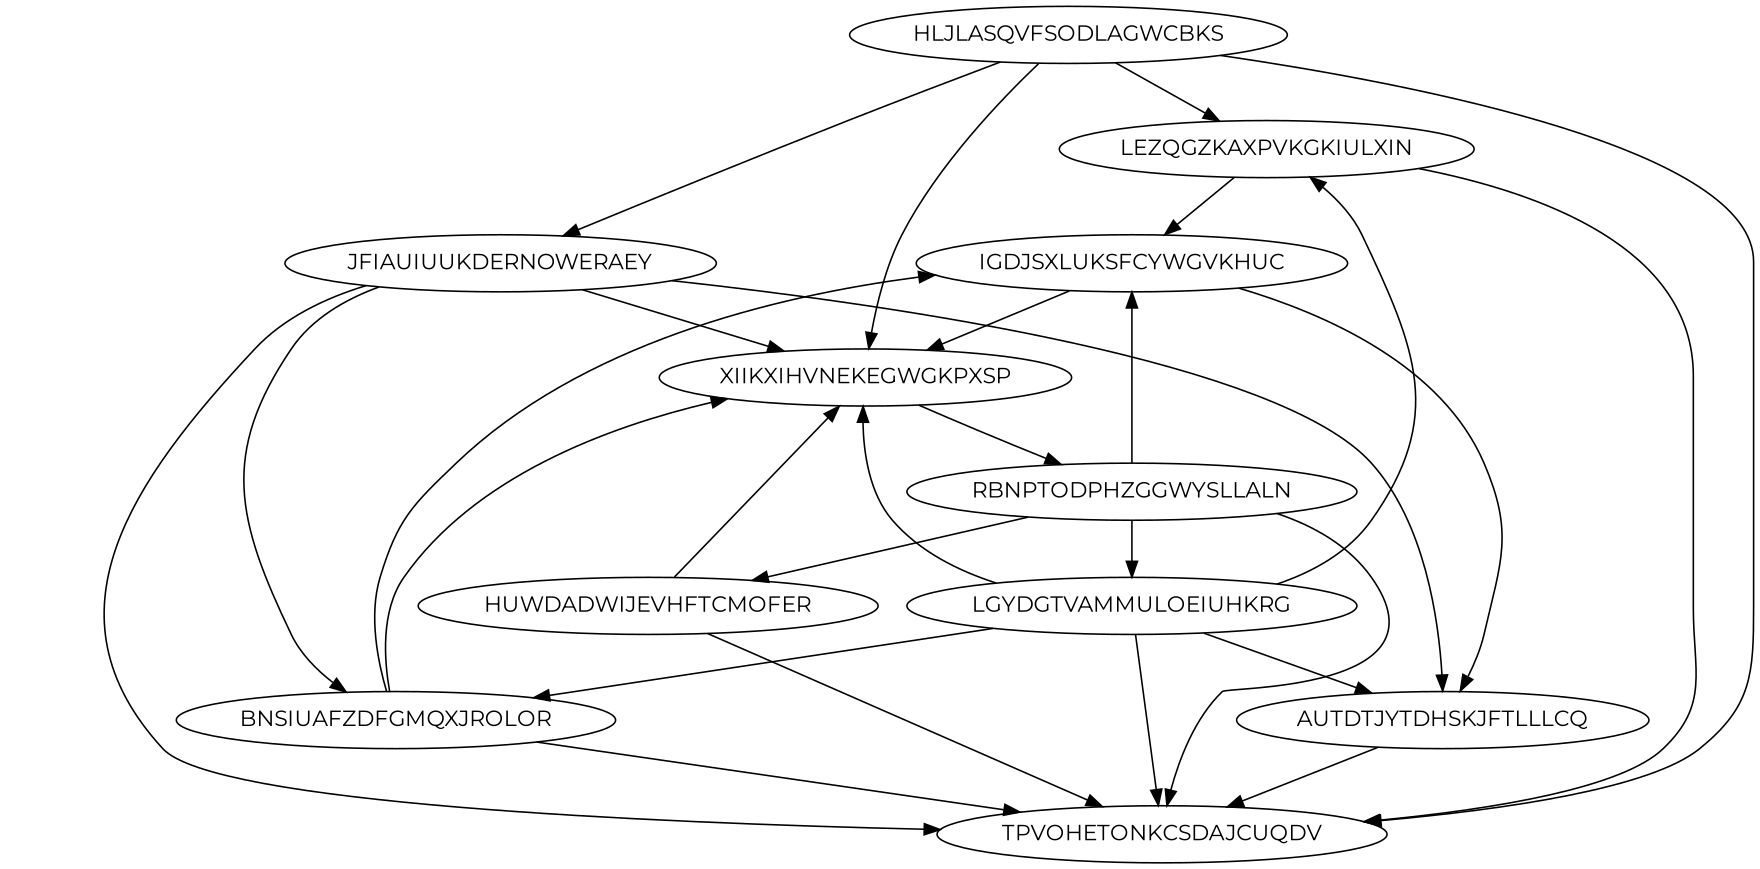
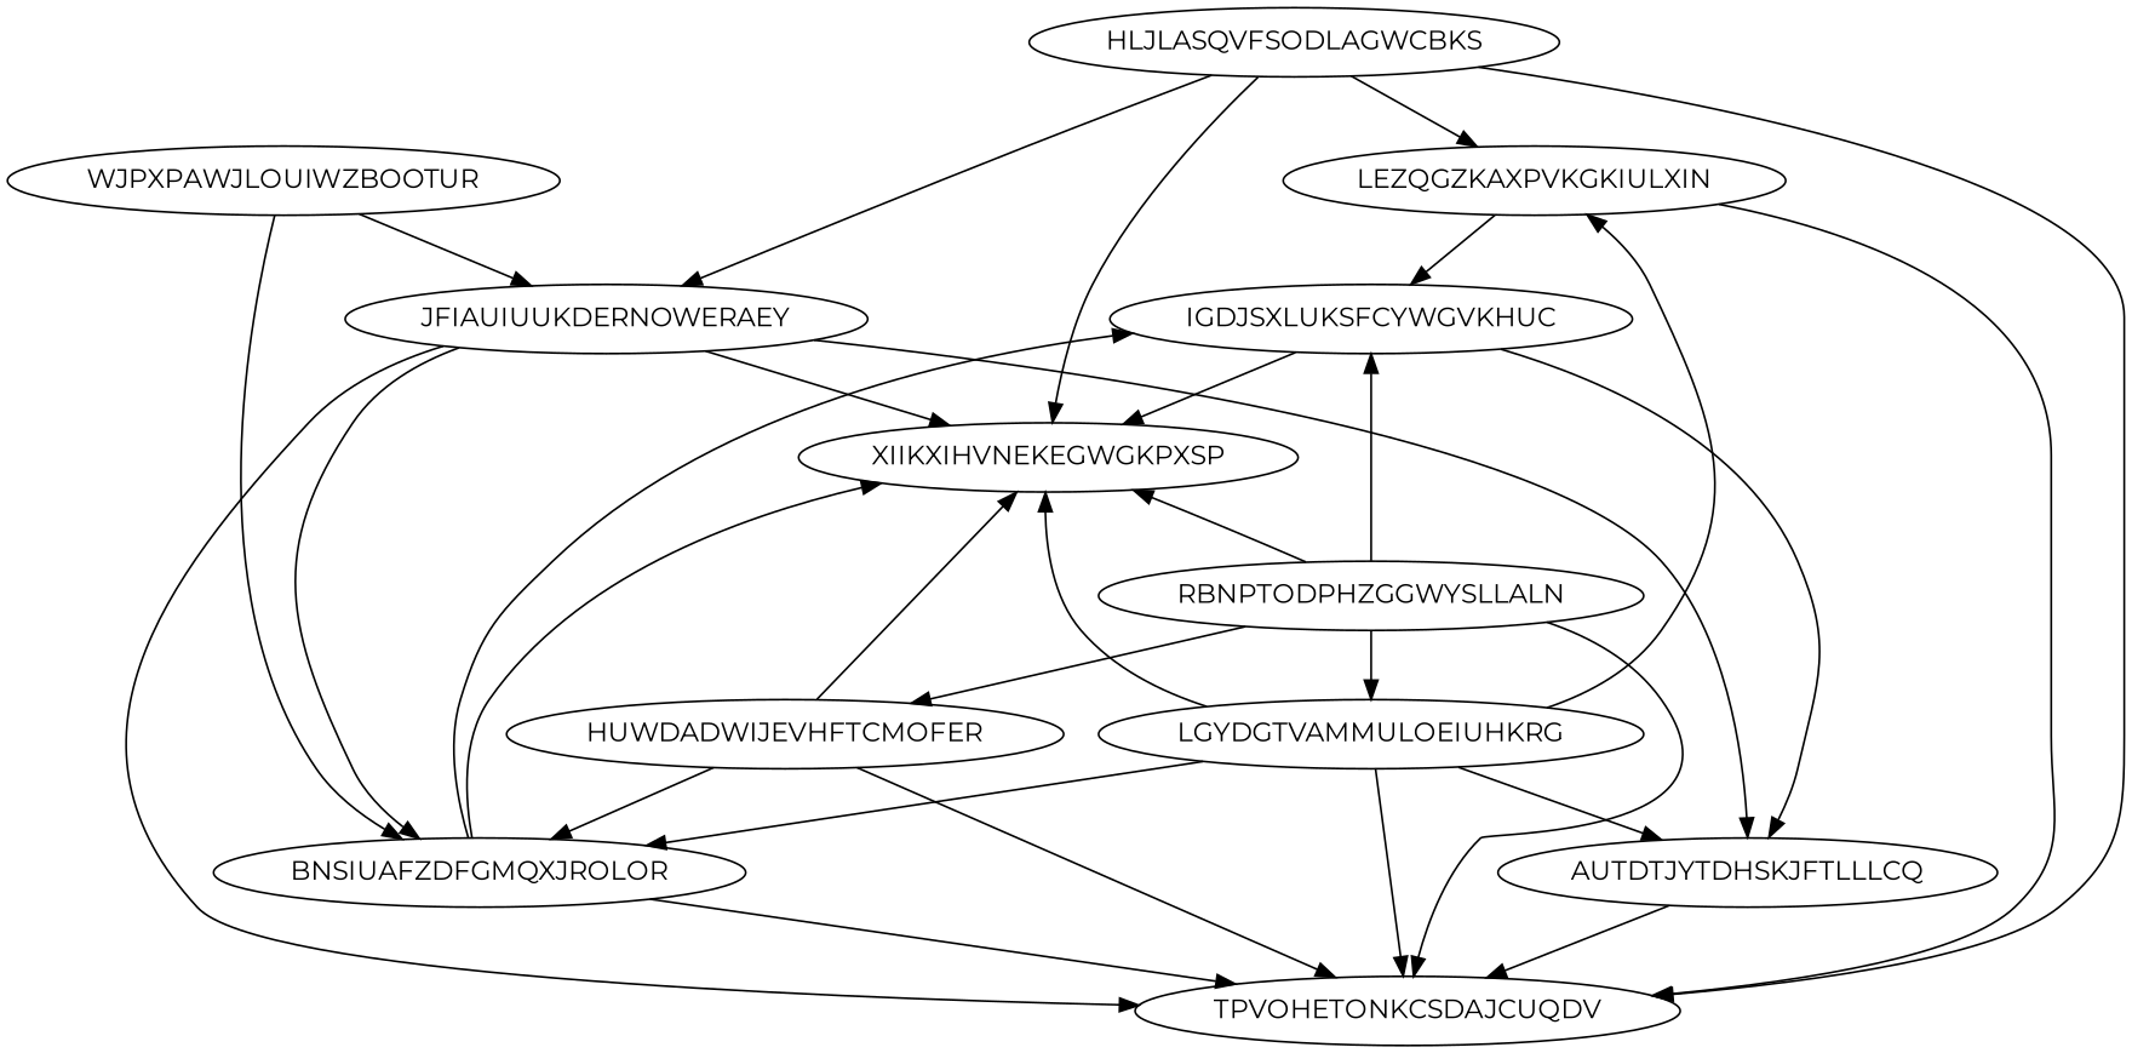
  digraph {
    fontname=Montserrat
    node [Weight=14 fontname=Montserrat]
    edge [Weight=12 fontname=Montserrat]
    HLJLASQVFSODLAGWCBKS [Weight=19]
    LEZQGZKAXPVKGKIULXIN
    JFIAUIUUKDERNOWERAEY [Weight=11]
    XIIKXIHVNEKEGWGKPXSP [Weight=12]
    TPVOHETONKCSDAJCUQDV [Weight=12]
    IGDJSXLUKSFCYWGVKHUC
    BNSIUAFZDFGMQXJROLOR
    AUTDTJYTDHSKJFTLLLCQ [Weight=19]
    RBNPTODPHZGGWYSLLALN [Weight=20]
    LGYDGTVAMMULOEIUHKRG [Weight=17]
    HUWDADWIJEVHFTCMOFER [Weight=13]
+   WJPXPAWJLOUIWZBOOTUR [Weight=20]
    HLJLASQVFSODLAGWCBKS -> LEZQGZKAXPVKGKIULXIN [Weight=20]
    HLJLASQVFSODLAGWCBKS -> JFIAUIUUKDERNOWERAEY [Weight=13]
    HLJLASQVFSODLAGWCBKS -> XIIKXIHVNEKEGWGKPXSP [Weight=15]
    HLJLASQVFSODLAGWCBKS -> TPVOHETONKCSDAJCUQDV [Weight=19]
    LEZQGZKAXPVKGKIULXIN -> TPVOHETONKCSDAJCUQDV
    LEZQGZKAXPVKGKIULXIN -> IGDJSXLUKSFCYWGVKHUC [Weight=18]
    JFIAUIUUKDERNOWERAEY -> XIIKXIHVNEKEGWGKPXSP [Weight=14]
    JFIAUIUUKDERNOWERAEY -> TPVOHETONKCSDAJCUQDV [Weight=17]
    JFIAUIUUKDERNOWERAEY -> BNSIUAFZDFGMQXJROLOR [Weight=16]
    JFIAUIUUKDERNOWERAEY -> AUTDTJYTDHSKJFTLLLCQ [Weight=15]
    IGDJSXLUKSFCYWGVKHUC -> XIIKXIHVNEKEGWGKPXSP
    IGDJSXLUKSFCYWGVKHUC -> AUTDTJYTDHSKJFTLLLCQ [Weight=13]
    BNSIUAFZDFGMQXJROLOR -> XIIKXIHVNEKEGWGKPXSP [Weight=20]
    BNSIUAFZDFGMQXJROLOR -> TPVOHETONKCSDAJCUQDV [Weight=10]
    BNSIUAFZDFGMQXJROLOR -> IGDJSXLUKSFCYWGVKHUC
    AUTDTJYTDHSKJFTLLLCQ -> TPVOHETONKCSDAJCUQDV [Weight=14]
-   XIIKXIHVNEKEGWGKPXSP -> RBNPTODPHZGGWYSLLALN [Weight=10]
+   RBNPTODPHZGGWYSLLALN -> XIIKXIHVNEKEGWGKPXSP [Weight=10]
    RBNPTODPHZGGWYSLLALN -> TPVOHETONKCSDAJCUQDV [Weight=16]
    RBNPTODPHZGGWYSLLALN -> IGDJSXLUKSFCYWGVKHUC [Weight=20]
    RBNPTODPHZGGWYSLLALN -> LGYDGTVAMMULOEIUHKRG [Weight=11]
    RBNPTODPHZGGWYSLLALN -> HUWDADWIJEVHFTCMOFER
    LGYDGTVAMMULOEIUHKRG -> LEZQGZKAXPVKGKIULXIN
    LGYDGTVAMMULOEIUHKRG -> XIIKXIHVNEKEGWGKPXSP [Weight=18]
    LGYDGTVAMMULOEIUHKRG -> TPVOHETONKCSDAJCUQDV [Weight=15]
    LGYDGTVAMMULOEIUHKRG -> BNSIUAFZDFGMQXJROLOR [Weight=14]
    LGYDGTVAMMULOEIUHKRG -> AUTDTJYTDHSKJFTLLLCQ [Weight=10]
    HUWDADWIJEVHFTCMOFER -> XIIKXIHVNEKEGWGKPXSP [Weight=19]
    HUWDADWIJEVHFTCMOFER -> TPVOHETONKCSDAJCUQDV [Weight=18]
+   HUWDADWIJEVHFTCMOFER -> BNSIUAFZDFGMQXJROLOR [Weight=17]
+   WJPXPAWJLOUIWZBOOTUR -> JFIAUIUUKDERNOWERAEY [Weight=19]
+   WJPXPAWJLOUIWZBOOTUR -> BNSIUAFZDFGMQXJROLOR [Weight=10]
  }
